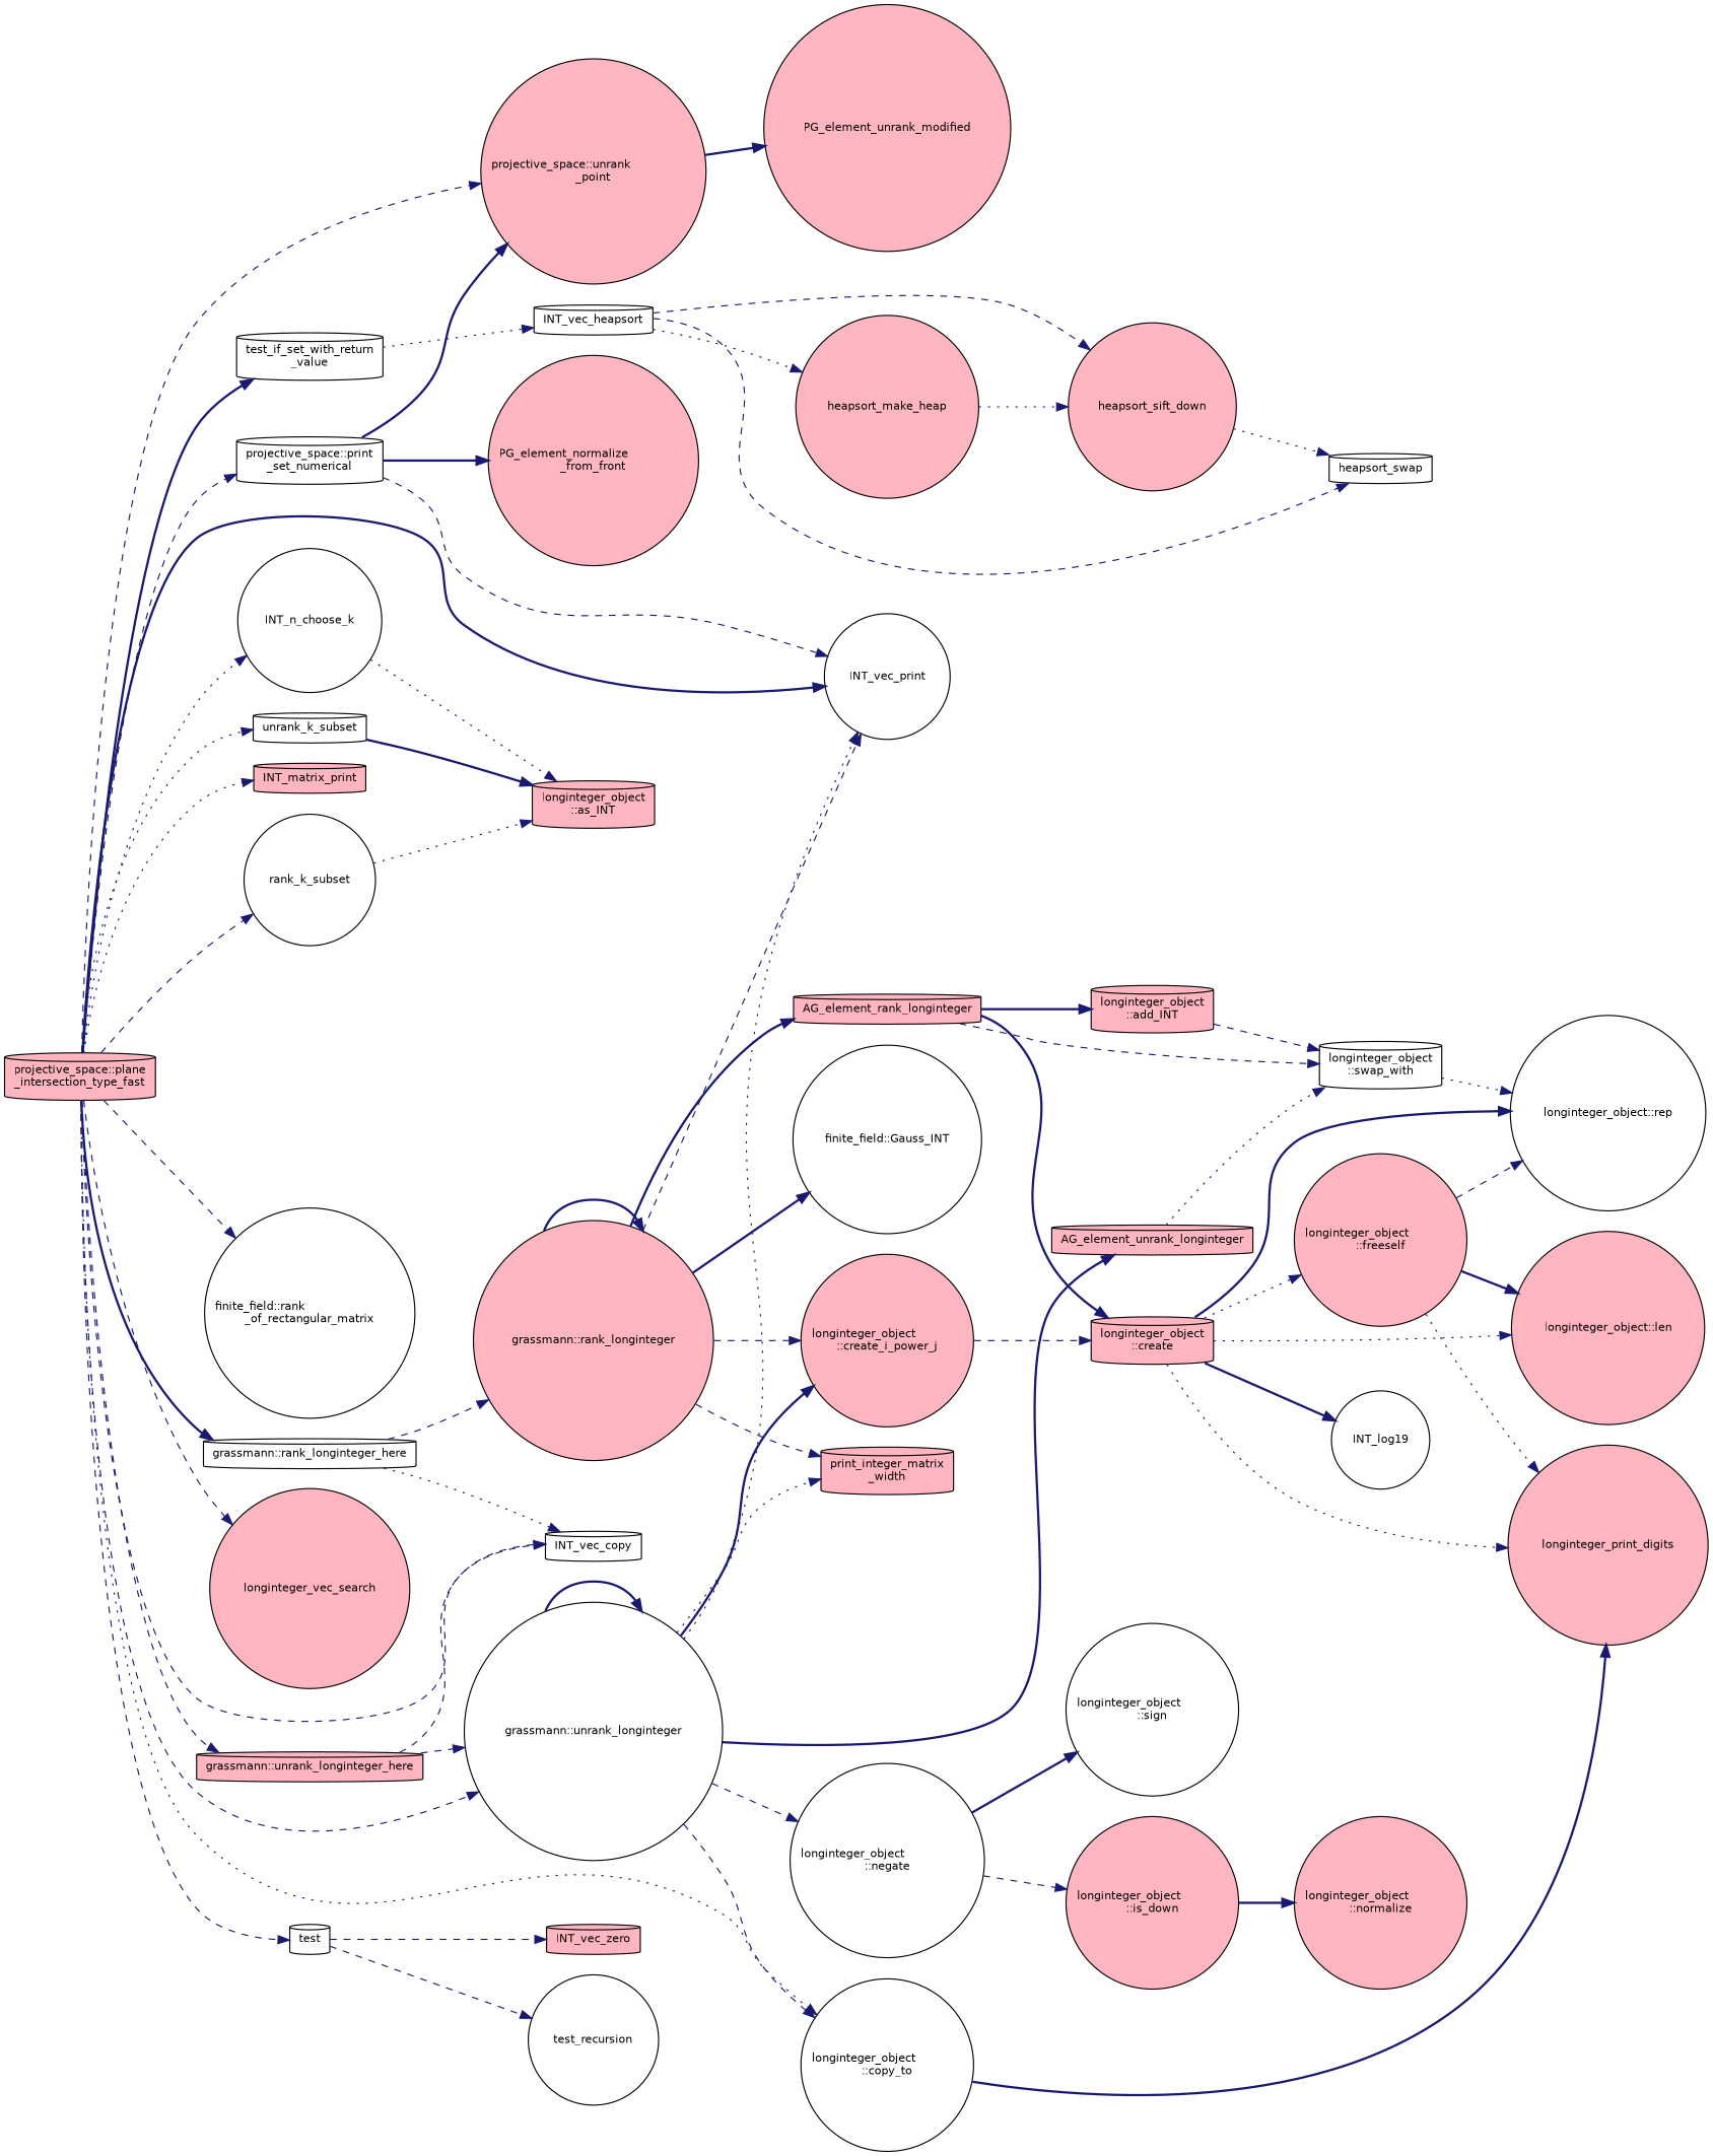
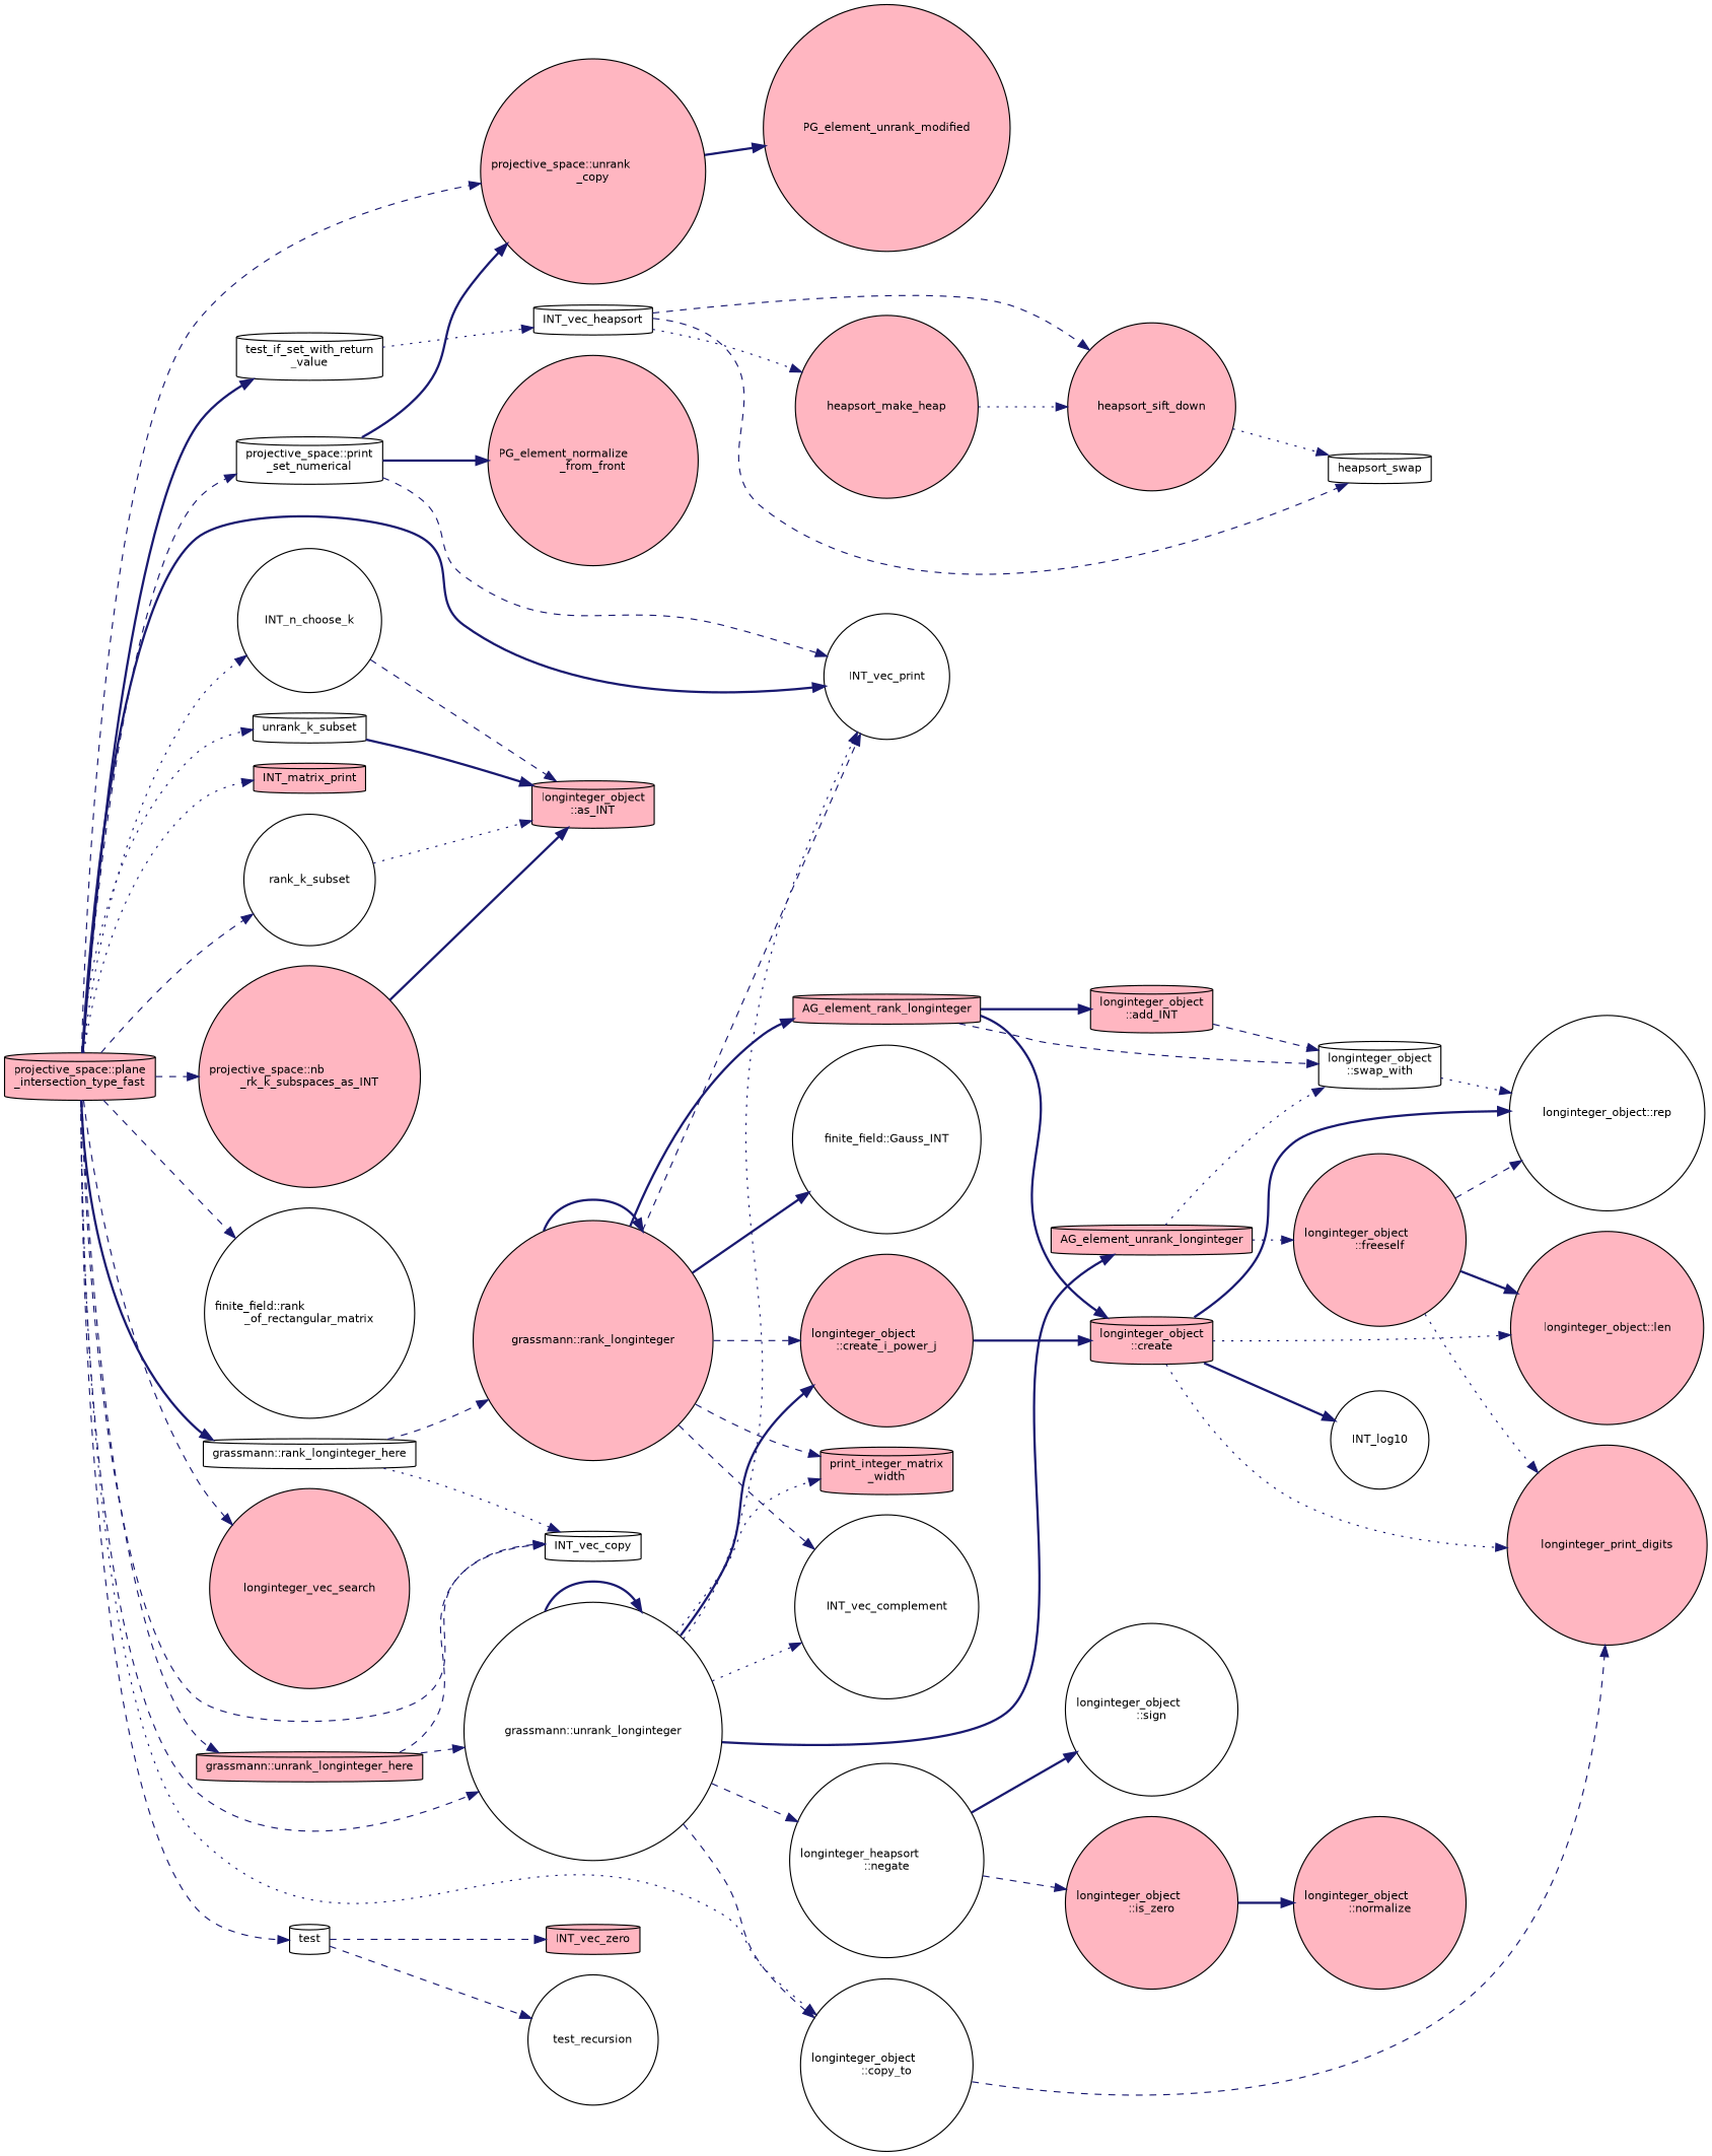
  digraph {
    rankdir=LR
    node [color=black fillcolor=lightpink fontname=Helvetica fontsize=10 shape=circle style=filled]
    edge [color=midnightblue fontname=Helvetica fontsize=10 labelfontname=Helvetica labelfontsize=10 style=dashed]
    n1 [fontcolor=black height=0.2 label="projective_space::plane\l_intersection_type_fast" shape=cylinder width=0.4]
    n2 [fillcolor=white height=0.2 label="projective_space::print\l_set_numerical" shape=cylinder width=0.4]
-   n3 [height=0.2 label="projective_space::unrank\l_point" width=0.4]
+   n3 [height=0.2 label="projective_space::unrank\l_copy" width=0.4]
    n4 [fillcolor=white height=0.2 label=INT_vec_print width=0.4]
    n5 [fillcolor=white height=0.2 label="test_if_set_with_return\l_value" shape=cylinder width=0.4]
+   n6 [height=0.2 label="projective_space::nb\l_rk_k_subspaces_as_INT" width=0.4]
    n7 [fillcolor=white height=0.2 label=INT_n_choose_k width=0.4]
    n8 [height=0.2 label=INT_matrix_print shape=cylinder width=0.4]
    n9 [fillcolor=white height=0.2 label=unrank_k_subset shape=cylinder width=0.4]
    n10 [fillcolor=white height=0.2 label=INT_vec_copy shape=cylinder width=0.4]
    n11 [fillcolor=white height=0.2 label="finite_field::rank\l_of_rectangular_matrix" width=0.4]
    n12 [fillcolor=white height=0.2 label="grassmann::rank_longinteger_here" shape=cylinder width=0.4]
    n13 [height=0.2 label=longinteger_vec_search width=0.4]
    n14 [fillcolor=white height=0.2 label="longinteger_object\l::copy_to" width=0.4]
    n15 [height=0.2 label="grassmann::unrank_longinteger_here" shape=cylinder width=0.4]
    n16 [fillcolor=white height=0.2 label="grassmann::unrank_longinteger" width=0.4]
    n17 [fillcolor=white height=0.2 label=test shape=cylinder width=0.4]
    n18 [fillcolor=white height=0.2 label=rank_k_subset width=0.4]
    n19 [height=0.2 label="PG_element_normalize\l_from_front" width=0.4]
    n20 [height=0.2 label=PG_element_unrank_modified width=0.4]
    n21 [fillcolor=white height=0.2 label=INT_vec_heapsort shape=cylinder width=0.4]
    n22 [height=0.2 label="longinteger_object\l::as_INT" shape=cylinder width=0.4]
    n23 [height=0.2 label="grassmann::rank_longinteger" width=0.4]
    n24 [height=0.2 label=longinteger_print_digits width=0.4]
    n25 [height=0.2 label="print_integer_matrix\l_width" shape=cylinder width=0.4]
+   n26 [fillcolor=white height=0.2 label=INT_vec_complement width=0.4]
    n27 [height=0.2 label="longinteger_object\l::create_i_power_j" width=0.4]
-   n28 [fillcolor=white height=0.2 label="longinteger_object\l::negate" width=0.4]
+   n28 [fillcolor=white height=0.2 label="longinteger_heapsort\l::negate" width=0.4]
    n29 [height=0.2 label=AG_element_unrank_longinteger shape=cylinder width=0.4]
    n30 [height=0.2 label=INT_vec_zero shape=cylinder width=0.4]
    n31 [fillcolor=white height=0.2 label=test_recursion width=0.4]
    n32 [height=0.2 label=heapsort_make_heap width=0.4]
    n33 [height=0.2 label=heapsort_sift_down width=0.4]
    n34 [fillcolor=white height=0.2 label=heapsort_swap shape=cylinder width=0.4]
    n35 [fillcolor=white height=0.2 label="finite_field::Gauss_INT" width=0.4]
    n36 [height=0.2 label=AG_element_rank_longinteger shape=cylinder width=0.4]
    n37 [height=0.2 label="longinteger_object\l::create" shape=cylinder width=0.4]
    n38 [height=0.2 label="longinteger_object\l::add_INT" shape=cylinder width=0.4]
    n39 [fillcolor=white height=0.2 label="longinteger_object\l::swap_with" shape=cylinder width=0.4]
    n40 [height=0.2 label="longinteger_object\l::freeself" width=0.4]
    n41 [fillcolor=white height=0.2 label="longinteger_object::rep" width=0.4]
    n42 [height=0.2 label="longinteger_object::len" width=0.4]
-   n43 [fillcolor=white height=0.2 label=INT_log19 width=0.4]
-   n44 [height=0.2 label="longinteger_object\l::is_down" width=0.4]
+   n43 [fillcolor=white height=0.2 label=INT_log10 width=0.4]
+   n44 [height=0.2 label="longinteger_object\l::is_zero" width=0.4]
    n45 [fillcolor=white height=0.2 label="longinteger_object\l::sign" width=0.4]
    n46 [height=0.2 label="longinteger_object\l::normalize" width=0.4]
    n1 -> n2
    n1 -> n3
    n1 -> n4 [style=bold]
    n1 -> n5 [style=bold]
+   n1 -> n6
    n1 -> n7 [style=dotted]
    n1 -> n8 [style=dotted]
    n1 -> n9 [style=dotted]
    n1 -> n10
    n1 -> n11
    n1 -> n12 [style=bold]
    n1 -> n13
    n1 -> n14 [style=dotted]
    n1 -> n15
    n1 -> n16
    n1 -> n17
    n1 -> n18
    n2 -> n3 [style=bold]
    n2 -> n4
    n2 -> n19 [style=bold]
    n3 -> n20 [style=bold]
    n5 -> n21 [style=dotted]
-   n7 -> n22 [style=dotted]
+   n6 -> n22 [style=bold]
+   n7 -> n22
    n9 -> n22 [style=bold]
    n12 -> n10 [style=dotted]
    n12 -> n23
-   n14 -> n24 [style=bold]
+   n14 -> n24
    n15 -> n10
    n15 -> n16
    n16 -> n4 [style=dotted]
    n16 -> n14
    n16 -> n16 [style=bold]
    n16 -> n25 [style=dotted]
+   n16 -> n26 [style=dotted]
    n16 -> n27 [style=bold]
    n16 -> n28
    n16 -> n29 [style=bold]
    n17 -> n30
    n17 -> n31
    n18 -> n22 [style=dotted]
    n21 -> n32 [style=dotted]
    n21 -> n33
    n21 -> n34
    n23 -> n4
    n23 -> n23 [style=bold]
    n23 -> n25
+   n23 -> n26
    n23 -> n27
    n23 -> n35 [style=bold]
    n23 -> n36 [style=bold]
-   n27 -> n37
+   n27 -> n37 [style=bold]
    n28 -> n44
    n28 -> n45 [style=bold]
    n29 -> n39 [style=dotted]
    n32 -> n33 [style=dotted]
    n33 -> n34 [style=dotted]
    n36 -> n37 [style=bold]
    n36 -> n38 [style=bold]
    n36 -> n39
    n37 -> n24 [style=dotted]
-   n37 -> n40 [style=dotted]
+   n29 -> n40 [style=dotted]
    n37 -> n41 [style=bold]
    n37 -> n42 [style=dotted]
    n37 -> n43 [style=bold]
    n38 -> n39
    n39 -> n41 [style=dotted]
    n40 -> n24 [style=dotted]
    n40 -> n41
    n40 -> n42 [style=bold]
    n44 -> n46 [style=bold]
  }
